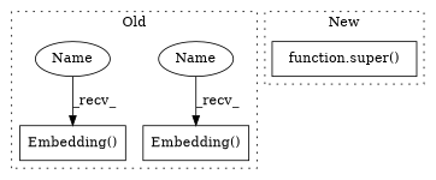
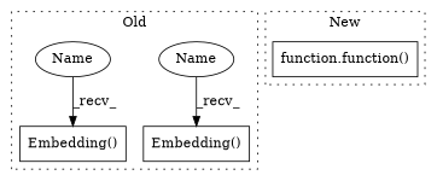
  digraph {
    node [a=75 l=2 shape=box]
    n1 [l="13,1" label="Embedding()" s="1570,1620"]
    n2 [l="13,13" label="Embedding()" s="1462,1522"]
    n3 [a=87 label=Name s=1570 shape=ellipse]
    n4 [a=87 label=Name s=1462 shape=ellipse]
-   n5 [l=7 label="function.super()" s=1409]
+   n5 [l=7 label="function.function()" s=1409]
    subgraph cluster_1 {
      label=Old
      style=dotted
      n1
      n2
      n3
      n4
    }
    subgraph cluster_2 {
      label=New
      style=dotted
      n5
    }
    n3 -> n1 [label=_recv_]
    n4 -> n2 [label=_recv_]
  }
